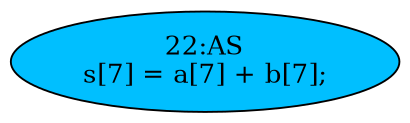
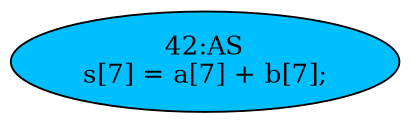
  strict digraph {
    rankdir=LR
-   n1 [ast="<pyverilog.vparser.ast.Assign object at 0x7f2787d98ed0>" def_var="['s']" fillcolor=deepskyblue label="22:AS\ns[7] = a[7] + b[7];" statements="[]" style=filled typ=Assign use_var="['a', 'b']"]
+   n1 [ast="<pyverilog.vparser.ast.Assign object at 0x7f2787d98ed0>" def_var="['s']" fillcolor=deepskyblue label="42:AS\ns[7] = a[7] + b[7];" statements="[]" style=filled typ=Assign use_var="['a', 'b']"]
  }
